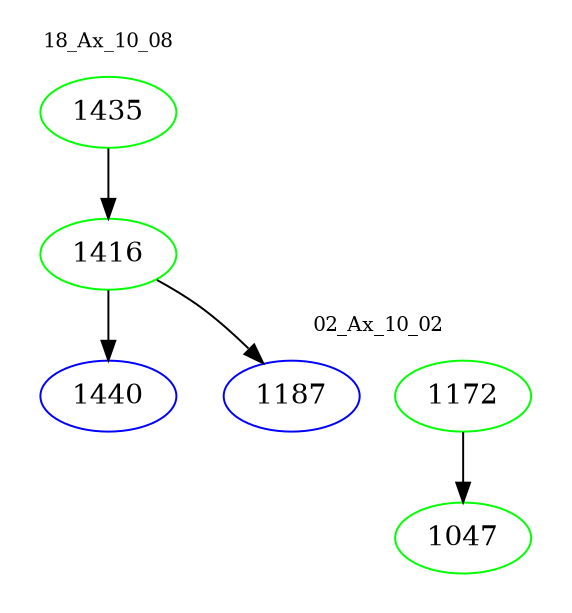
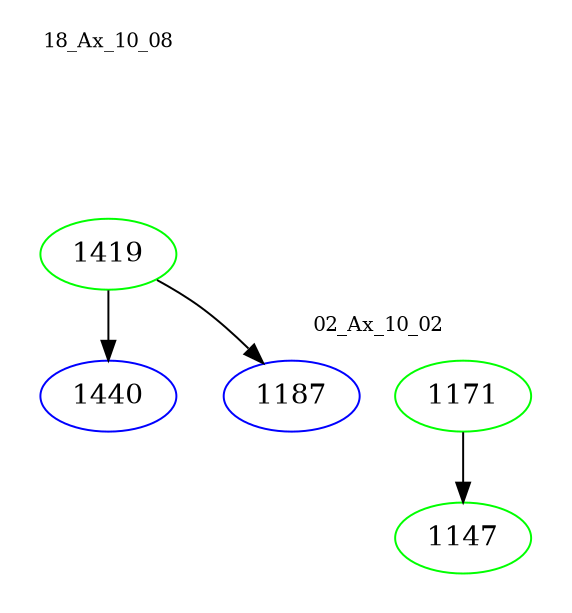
  digraph {
    node [color=green]
    edge [color=black]
-   n1 [label=1435]
-   n2 [label=1416]
+   n2 [label=1419]
    n3 [color=blue label=1440]
-   n4 [label=1172]
-   n5 [label=1047]
+   n4 [label=1171]
+   n5 [label=1147]
    n6 [color=blue label=1187]
    subgraph cluster_1 {
      color=white
      fontsize=10
      label="18_Ax_10_08"
-     n1
      n2
      n3
    }
    subgraph cluster_2 {
      color=white
      fontsize=10
      label="02_Ax_10_02"
      n4
      n5
      n6
    }
-   n1 -> n2
    n2 -> n3
    n2 -> n6
    n4 -> n5
  }
